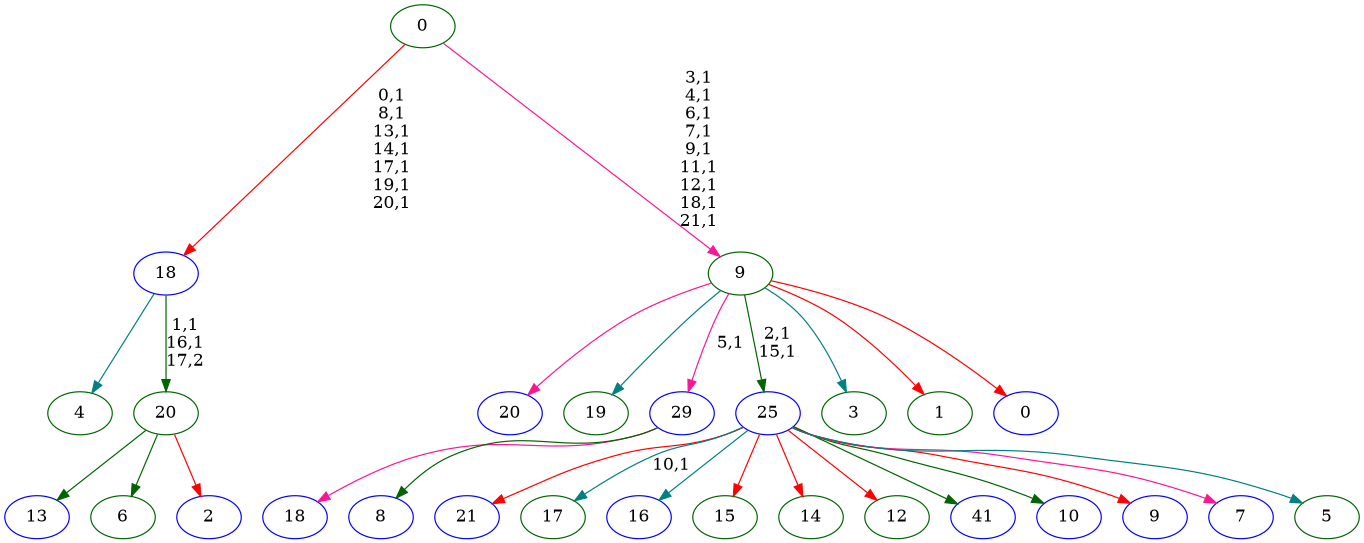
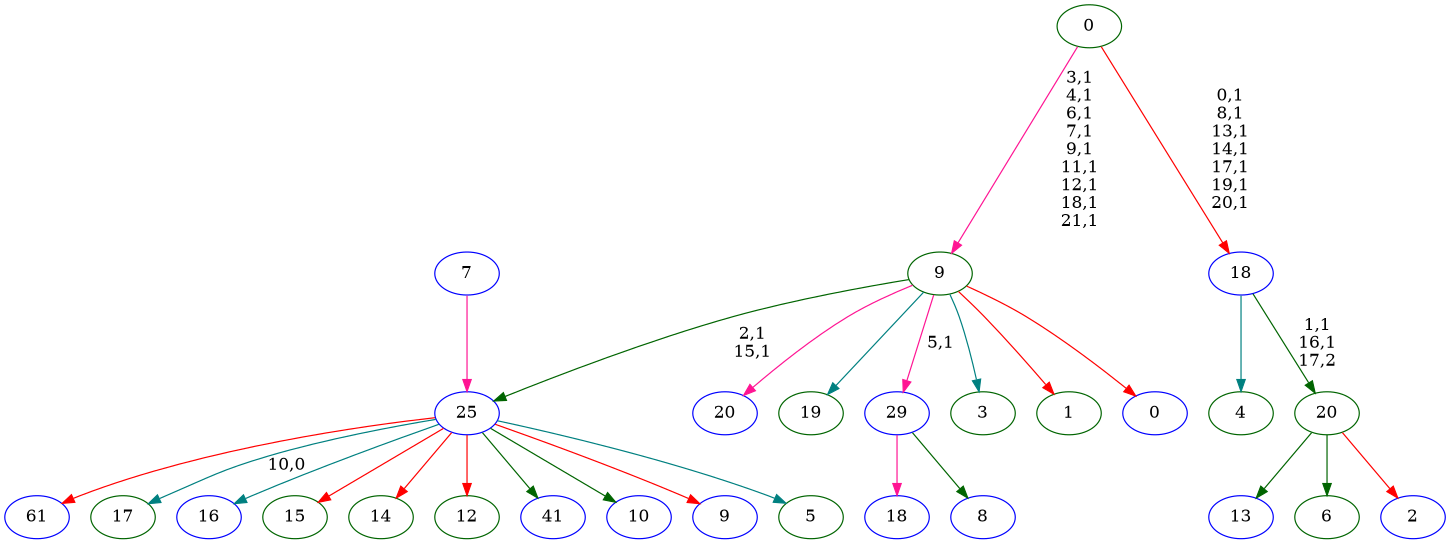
  digraph {
    node [color=blue]
    edge [color=red]
-   n1 [label=21]
+   n1 [label=61]
    n2 [label=20]
    n3 [color=darkgreen label=19]
    n4 [label=18]
    n5 [color=darkgreen label=17]
    n6 [label=16]
    n7 [color=darkgreen label=15]
    n8 [color=darkgreen label=14]
    n9 [label=13]
    n10 [color=darkgreen label=12]
    n11 [label=41]
    n12 [label=10]
    n13 [label=9]
    n14 [label=8]
    29
    n16 [label=7]
    n17 [color=darkgreen label=6]
    n18 [color=darkgreen label=5]
    25
    n20 [color=darkgreen label=4]
    n21 [color=darkgreen label=3]
    n22 [label=2]
    20 [color=darkgreen]
    18
    n25 [color=darkgreen label=1]
    n26 [label=0]
    9 [color=darkgreen]
    0 [color=darkgreen]
    29 -> n4 [color=deeppink]
    29 -> n14 [color=darkgreen]
    25 -> n1
-   25 -> n5 [color=teal label="10,1"]
+   25 -> n5 [color=teal label="10,0"]
    25 -> n6 [color=teal]
    25 -> n7
    25 -> n8
    25 -> n10
    25 -> n11 [color=darkgreen]
    25 -> n12 [color=darkgreen]
    25 -> n13
-   25 -> n16 [color=deeppink]
+   n16 -> 25 [color=deeppink]
    25 -> n18 [color=teal]
    20 -> n9 [color=darkgreen]
    20 -> n17 [color=darkgreen]
    20 -> n22
    18 -> n20 [color=teal]
    18 -> 20 [color=darkgreen label="1,1\n16,1\n17,2"]
    9 -> n2 [color=deeppink]
    9 -> n3 [color=teal]
    9 -> 29 [color=deeppink label="5,1"]
    9 -> 25 [color=darkgreen label="2,1\n15,1"]
    9 -> n21 [color=teal]
    9 -> n25
    9 -> n26
    0 -> 18 [label="0,1\n8,1\n13,1\n14,1\n17,1\n19,1\n20,1"]
    0 -> 9 [color=deeppink label="3,1\n4,1\n6,1\n7,1\n9,1\n11,1\n12,1\n18,1\n21,1"]
  }
